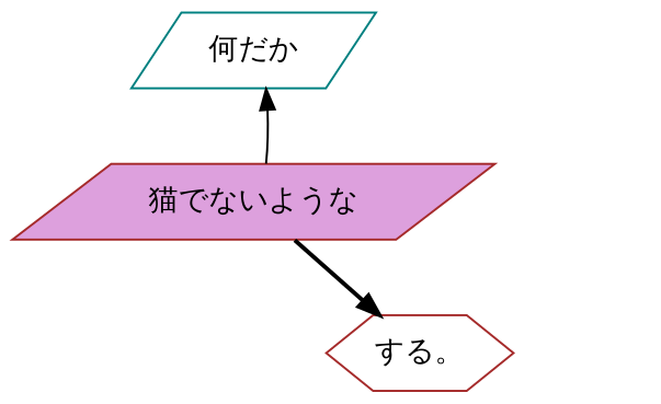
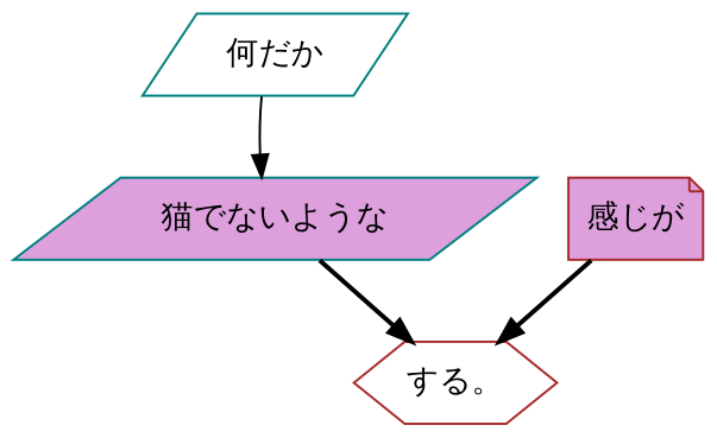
  digraph {
    fontname=Ubuntu
    node [color=teal fillcolor=white fontname=Ubuntu shape=parallelogram style=filled]
    edge [fontname=Ubuntu style=bold]
    n1 [label="何だか"]
-   n2 [color=brown fillcolor=plum label="猫でないような"]
+   n2 [fillcolor=plum label="猫でないような"]
    n3 [color=brown label="する。" shape=hexagon]
-   n2 -> n1 [style=solid]
+   n4 [color=brown fillcolor=plum label="感じが" shape=note]
+   n1 -> n2 [style=solid]
    n2 -> n3
+   n4 -> n3
  }
